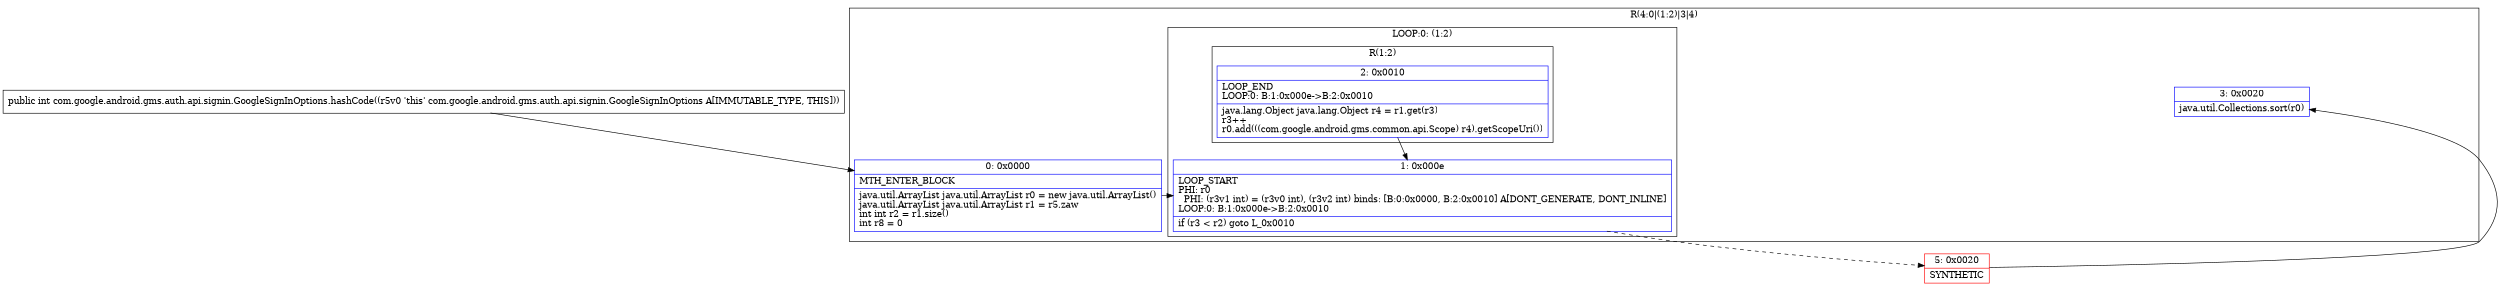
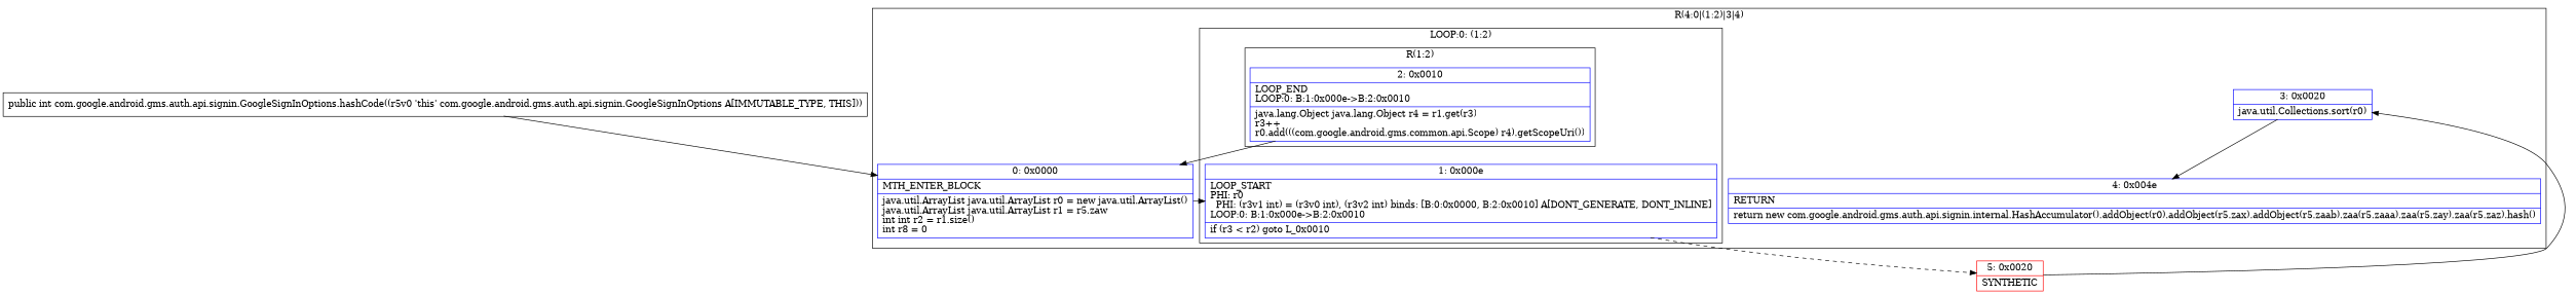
  digraph {
    node [color=blue shape=record]
    n1 [label="{2\:\ 0x0010|LOOP_END\lLOOP:0: B:1:0x000e\-\>B:2:0x0010\l|java.lang.Object java.lang.Object r4 = r1.get(r3)\lr3++\lr0.add(((com.google.android.gms.common.api.Scope) r4).getScopeUri())\l}"]
    n2 [label="{1\:\ 0x000e|LOOP_START\lPHI: r0 \l  PHI: (r3v1 int) = (r3v0 int), (r3v2 int) binds: [B:0:0x0000, B:2:0x0010] A[DONT_GENERATE, DONT_INLINE]\lLOOP:0: B:1:0x000e\-\>B:2:0x0010\l|if (r3 \< r2) goto L_0x0010\l}"]
    n3 [label="{0\:\ 0x0000|MTH_ENTER_BLOCK\l|java.util.ArrayList java.util.ArrayList r0 = new java.util.ArrayList()\ljava.util.ArrayList java.util.ArrayList r1 = r5.zaw\lint int r2 = r1.size()\lint r8 = 0\l}"]
    n4 [label="{3\:\ 0x0020|java.util.Collections.sort(r0)\l}"]
+   n5 [label="{4\:\ 0x004e|RETURN\l|return new com.google.android.gms.auth.api.signin.internal.HashAccumulator().addObject(r0).addObject(r5.zax).addObject(r5.zaab).zaa(r5.zaaa).zaa(r5.zay).zaa(r5.zaz).hash()\l}"]
    n6 [color=red label="{5\:\ 0x0020|SYNTHETIC\l}"]
    n7 [label="{public int com.google.android.gms.auth.api.signin.GoogleSignInOptions.hashCode((r5v0 'this' com.google.android.gms.auth.api.signin.GoogleSignInOptions A[IMMUTABLE_TYPE, THIS])) }" color=""]
    subgraph cluster_1 {
      label="R(4:0|(1:2)|3|4)"
      n3
      n4
+     n5
      subgraph cluster_2 {
        label="LOOP:0: (1:2)"
        n2
        subgraph cluster_3 {
          label="R(1:2)"
          n1
        }
      }
    }
-   n1 -> n2
+   n1 -> n3
    n2 -> n6 [style=dashed]
    n3 -> n2
+   n4 -> n5
    n6 -> n4
    n7 -> n3
  }
